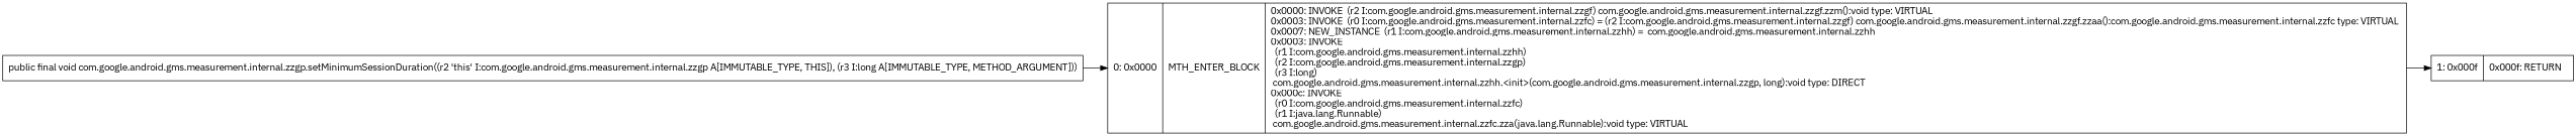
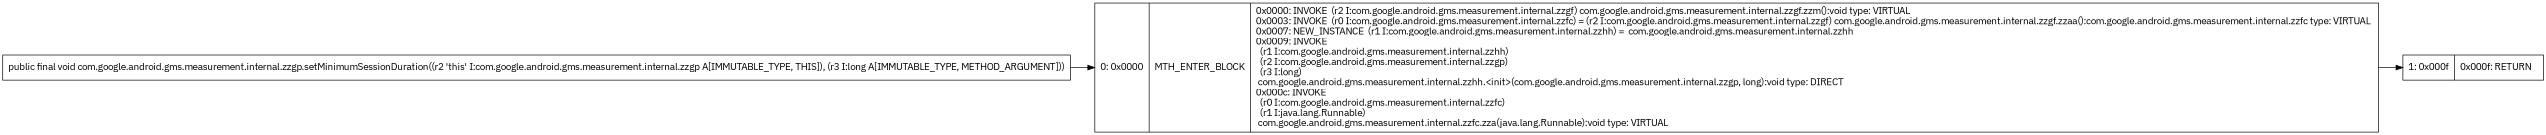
  digraph {
    rankdir=LR
    fontname="IBM Plex Sans"
    node [shape=record fontname="IBM Plex Sans"]
    edge [fontname="IBM Plex Sans"]
-   n1 [label="{0\:\ 0x0000|MTH_ENTER_BLOCK\l|0x0000: INVOKE  (r2 I:com.google.android.gms.measurement.internal.zzgf) com.google.android.gms.measurement.internal.zzgf.zzm():void type: VIRTUAL \l0x0003: INVOKE  (r0 I:com.google.android.gms.measurement.internal.zzfc) = (r2 I:com.google.android.gms.measurement.internal.zzgf) com.google.android.gms.measurement.internal.zzgf.zzaa():com.google.android.gms.measurement.internal.zzfc type: VIRTUAL \l0x0007: NEW_INSTANCE  (r1 I:com.google.android.gms.measurement.internal.zzhh) =  com.google.android.gms.measurement.internal.zzhh \l0x0003: INVOKE  \l  (r1 I:com.google.android.gms.measurement.internal.zzhh)\l  (r2 I:com.google.android.gms.measurement.internal.zzgp)\l  (r3 I:long)\l com.google.android.gms.measurement.internal.zzhh.\<init\>(com.google.android.gms.measurement.internal.zzgp, long):void type: DIRECT \l0x000c: INVOKE  \l  (r0 I:com.google.android.gms.measurement.internal.zzfc)\l  (r1 I:java.lang.Runnable)\l com.google.android.gms.measurement.internal.zzfc.zza(java.lang.Runnable):void type: VIRTUAL \l}"]
+   n1 [label="{0\:\ 0x0000|MTH_ENTER_BLOCK\l|0x0000: INVOKE  (r2 I:com.google.android.gms.measurement.internal.zzgf) com.google.android.gms.measurement.internal.zzgf.zzm():void type: VIRTUAL \l0x0003: INVOKE  (r0 I:com.google.android.gms.measurement.internal.zzfc) = (r2 I:com.google.android.gms.measurement.internal.zzgf) com.google.android.gms.measurement.internal.zzgf.zzaa():com.google.android.gms.measurement.internal.zzfc type: VIRTUAL \l0x0007: NEW_INSTANCE  (r1 I:com.google.android.gms.measurement.internal.zzhh) =  com.google.android.gms.measurement.internal.zzhh \l0x0009: INVOKE  \l  (r1 I:com.google.android.gms.measurement.internal.zzhh)\l  (r2 I:com.google.android.gms.measurement.internal.zzgp)\l  (r3 I:long)\l com.google.android.gms.measurement.internal.zzhh.\<init\>(com.google.android.gms.measurement.internal.zzgp, long):void type: DIRECT \l0x000c: INVOKE  \l  (r0 I:com.google.android.gms.measurement.internal.zzfc)\l  (r1 I:java.lang.Runnable)\l com.google.android.gms.measurement.internal.zzfc.zza(java.lang.Runnable):void type: VIRTUAL \l}"]
    n2 [label="{1\:\ 0x000f|0x000f: RETURN   \l}"]
    n3 [label="{public final void com.google.android.gms.measurement.internal.zzgp.setMinimumSessionDuration((r2 'this' I:com.google.android.gms.measurement.internal.zzgp A[IMMUTABLE_TYPE, THIS]), (r3 I:long A[IMMUTABLE_TYPE, METHOD_ARGUMENT])) }"]
    n1 -> n2
    n3 -> n1
  }
